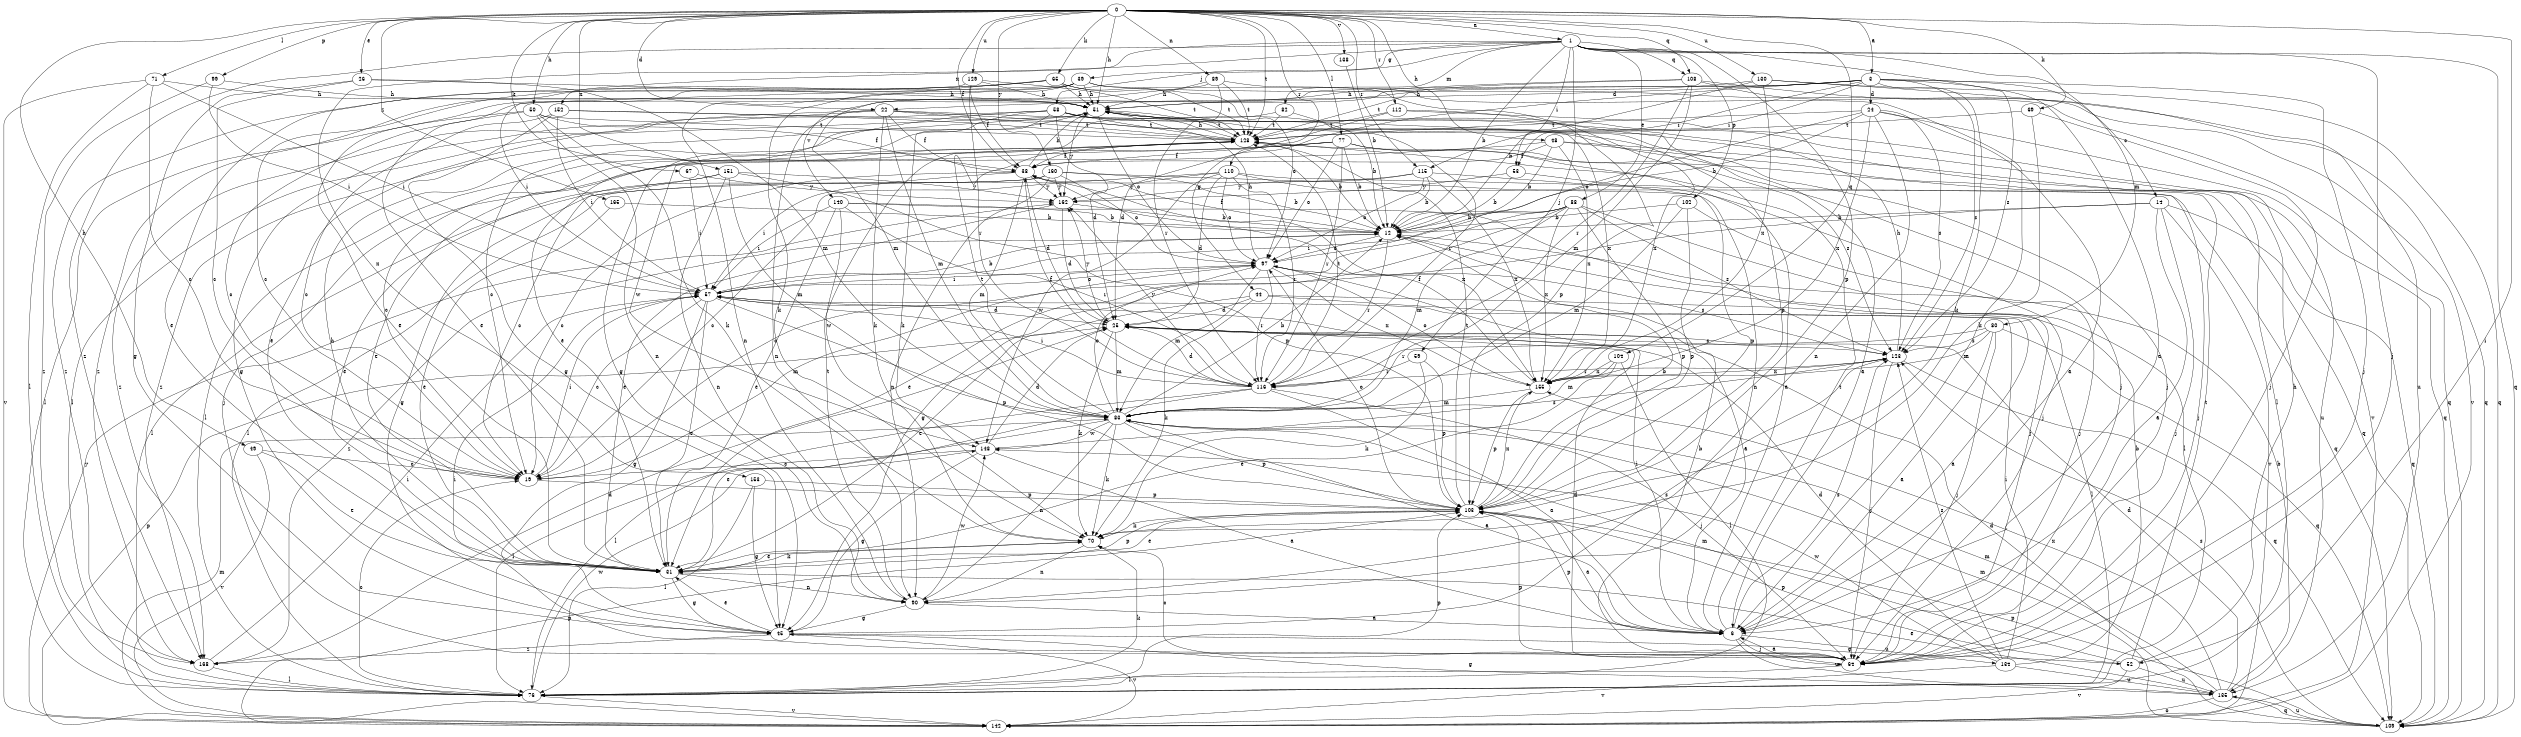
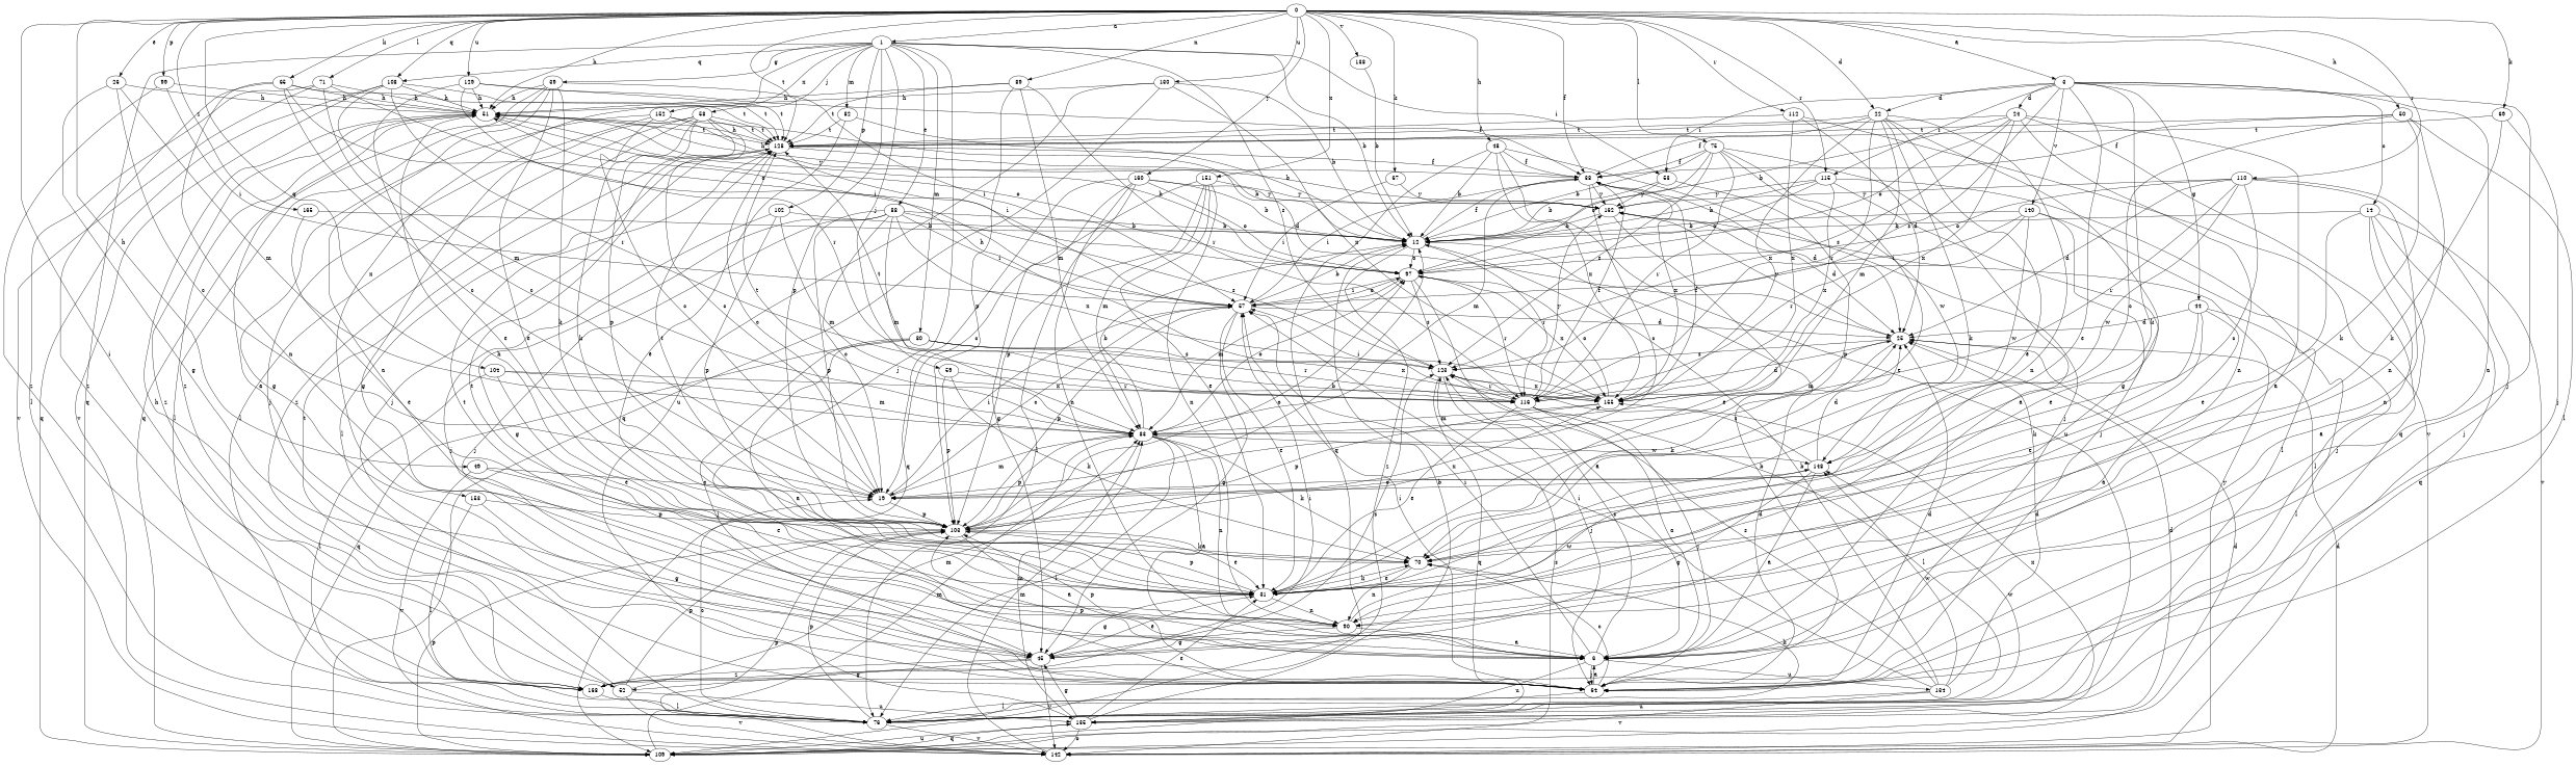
  strict digraph {
    0
    1
    3
    22
    26
    38
    48
    49
    50
    51
    52
    65
    67
    69
    71
-   75 [label=77]
+   75
    89
    99
    104
    108
    110
    112
    115
    128
    129
    130
    138
    151
    160
    165
    12
    n32 [label=88]
    39
    53
    58
    59
    64
    80
    82
    102
    103
    109
    123
    152
    153
    168
    6
    14
    24
    31
    44
    70
    140
    116
    83
    45
    90
    155
    19
    57
    25
    162
    135
    142
    76
    97
    148
    134
    0 -> 1 [label=a]
    0 -> 3 [label=a]
    0 -> 22 [label=d]
    0 -> 26 [label=e]
    0 -> 38 [label=f]
    0 -> 48 [label=h]
    0 -> 49 [label=h]
    0 -> 50 [label=h]
    0 -> 51 [label=h]
    0 -> 52 [label=i]
    0 -> 65 [label=k]
    0 -> 67 [label=k]
    0 -> 69 [label=k]
    0 -> 71 [label=l]
    0 -> 75 [label=l]
    0 -> 89 [label=n]
    0 -> 99 [label=p]
    0 -> 104 [label=q]
    0 -> 108 [label=q]
    0 -> 110 [label=r]
    0 -> 112 [label=r]
    0 -> 115 [label=r]
    0 -> 128 [label=t]
    0 -> 129 [label=u]
    0 -> 130 [label=u]
    0 -> 138 [label=v]
    0 -> 151 [label=x]
    0 -> 160 [label=y]
    0 -> 165 [label=z]
    1 -> 108 [label=q]
    1 -> 12 [label=b]
    1 -> n32 [label=e]
    1 -> 39 [label=g]
    1 -> 53 [label=i]
    1 -> 58 [label=j]
    1 -> 59 [label=j]
    1 -> 64 [label=j]
    1 -> 80 [label=m]
    1 -> 82 [label=m]
    1 -> 102 [label=p]
    1 -> 103 [label=p]
    1 -> 109 [label=q]
    1 -> 123 [label=s]
    1 -> 152 [label=x]
    1 -> 153 [label=x]
-   1 -> 168 [label=z]
    3 -> 22 [label=d]
    3 -> 115 [label=r]
    3 -> 53 [label=i]
    3 -> 64 [label=j]
    3 -> 123 [label=s]
    3 -> 6 [label=a]
    3 -> 14 [label=c]
    3 -> 24 [label=d]
    3 -> 31 [label=e]
    3 -> 44 [label=g]
    3 -> 70 [label=k]
    3 -> 140 [label=v]
    22 -> 38 [label=f]
    22 -> 128 [label=t]
    22 -> 31 [label=e]
    22 -> 70 [label=k]
    22 -> 116 [label=r]
    22 -> 83 [label=m]
    22 -> 45 [label=g]
    22 -> 90 [label=n]
    22 -> 155 [label=x]
    26 -> 51 [label=h]
    26 -> 83 [label=m]
    26 -> 45 [label=g]
    26 -> 19 [label=c]
    38 -> 51 [label=h]
    38 -> 83 [label=m]
    38 -> 155 [label=x]
    38 -> 19 [label=c]
    38 -> 57 [label=i]
    38 -> 25 [label=d]
    38 -> 162 [label=y]
    48 -> 38 [label=f]
    48 -> 12 [label=b]
    48 -> 64 [label=j]
    48 -> 109 [label=q]
    48 -> 155 [label=x]
    48 -> 135 [label=u]
    49 -> 31 [label=e]
    49 -> 19 [label=c]
    49 -> 142 [label=v]
    50 -> 38 [label=f]
    50 -> 128 [label=t]
    50 -> 70 [label=k]
    50 -> 90 [label=n]
    50 -> 19 [label=c]
    50 -> 76 [label=l]
    51 -> 128 [label=t]
    51 -> 168 [label=z]
    51 -> 6 [label=a]
    51 -> 162 [label=y]
    51 -> 76 [label=l]
    51 -> 97 [label=o]
    52 -> 51 [label=h]
    52 -> 128 [label=t]
    52 -> 103 [label=p]
    52 -> 83 [label=m]
    52 -> 135 [label=u]
    52 -> 142 [label=v]
    65 -> 51 [label=h]
    65 -> 128 [label=t]
    65 -> 168 [label=z]
    65 -> 90 [label=n]
    65 -> 19 [label=c]
    65 -> 97 [label=o]
    67 -> 57 [label=i]
    67 -> 162 [label=y]
    69 -> 128 [label=t]
    69 -> 64 [label=j]
    69 -> 70 [label=k]
    71 -> 51 [label=h]
    71 -> 19 [label=c]
    71 -> 57 [label=i]
    71 -> 142 [label=v]
    71 -> 76 [label=l]
    75 -> 38 [label=f]
    75 -> 12 [label=b]
    75 -> 123 [label=s]
    75 -> 6 [label=a]
    75 -> 31 [label=e]
    75 -> 116 [label=r]
    75 -> 97 [label=o]
    75 -> 148 [label=w]
    89 -> 51 [label=h]
    89 -> 128 [label=t]
    89 -> 103 [label=p]
    89 -> 116 [label=r]
    89 -> 83 [label=m]
    99 -> 51 [label=h]
    99 -> 168 [label=z]
    99 -> 57 [label=i]
    104 -> 31 [label=e]
    104 -> 83 [label=m]
    104 -> 155 [label=x]
    104 -> 76 [label=l]
    108 -> 51 [label=h]
    108 -> 128 [label=t]
    108 -> 109 [label=q]
    108 -> 116 [label=r]
    108 -> 83 [label=m]
    108 -> 142 [label=v]
    110 -> 64 [label=j]
    110 -> 116 [label=r]
    110 -> 90 [label=n]
    110 -> 19 [label=c]
    110 -> 25 [label=d]
    110 -> 162 [label=y]
    110 -> 97 [label=o]
    110 -> 148 [label=w]
    112 -> 128 [label=t]
    112 -> 155 [label=x]
    112 -> 25 [label=d]
    112 -> 142 [label=v]
    115 -> 12 [label=b]
    115 -> 64 [label=j]
    115 -> 155 [label=x]
    115 -> 162 [label=y]
    115 -> 76 [label=l]
    115 -> 97 [label=o]
    128 -> 38 [label=f]
    128 -> 51 [label=h]
    128 -> 12 [label=b]
    128 -> 19 [label=c]
    128 -> 76 [label=l]
    129 -> 38 [label=f]
    129 -> 51 [label=h]
    129 -> 128 [label=t]
    129 -> 31 [label=e]
    129 -> 116 [label=r]
    130 -> 51 [label=h]
    130 -> 12 [label=b]
    130 -> 109 [label=q]
    130 -> 155 [label=x]
    130 -> 135 [label=u]
    138 -> 12 [label=b]
    151 -> 103 [label=p]
    151 -> 31 [label=e]
    151 -> 83 [label=m]
    151 -> 90 [label=n]
    151 -> 19 [label=c]
    151 -> 162 [label=y]
    160 -> 12 [label=b]
    160 -> 109 [label=q]
    160 -> 45 [label=g]
    160 -> 90 [label=n]
    160 -> 162 [label=y]
    160 -> 76 [label=l]
    160 -> 97 [label=o]
    165 -> 12 [label=b]
    165 -> 31 [label=e]
    12 -> 38 [label=f]
    12 -> 168 [label=z]
    12 -> 116 [label=r]
    12 -> 97 [label=o]
    n32 -> 12 [label=b]
    n32 -> 64 [label=j]
    n32 -> 103 [label=p]
    n32 -> 123 [label=s]
    n32 -> 83 [label=m]
    n32 -> 45 [label=g]
    n32 -> 155 [label=x]
    n32 -> 19 [label=c]
    n32 -> 57 [label=i]
    39 -> 51 [label=h]
    39 -> 109 [label=q]
    39 -> 168 [label=z]
    39 -> 6 [label=a]
    39 -> 31 [label=e]
    39 -> 70 [label=k]
    39 -> 57 [label=i]
    53 -> 12 [label=b]
    53 -> 103 [label=p]
    53 -> 162 [label=y]
    58 -> 128 [label=t]
    58 -> 64 [label=j]
    58 -> 103 [label=p]
    58 -> 168 [label=z]
    58 -> 70 [label=k]
    58 -> 45 [label=g]
    58 -> 19 [label=c]
    58 -> 25 [label=d]
    58 -> 76 [label=l]
    59 -> 103 [label=p]
    59 -> 70 [label=k]
    59 -> 116 [label=r]
    64 -> 12 [label=b]
    64 -> 103 [label=p]
    64 -> 6 [label=a]
    64 -> 70 [label=c]
    64 -> 57 [label=i]
    64 -> 25 [label=d]
    64 -> 76 [label=l]
    80 -> 64 [label=j]
    80 -> 109 [label=q]
    80 -> 123 [label=s]
    80 -> 6 [label=a]
    80 -> 116 [label=r]
    80 -> 155 [label=x]
    82 -> 128 [label=t]
    82 -> 12 [label=b]
    82 -> 31 [label=e]
    102 -> 12 [label=b]
    102 -> 64 [label=j]
    102 -> 103 [label=p]
    102 -> 83 [label=m]
    103 -> 128 [label=t]
    103 -> 12 [label=b]
    103 -> 6 [label=a]
    103 -> 31 [label=e]
    103 -> 70 [label=k]
    103 -> 155 [label=x]
    103 -> 97 [label=o]
    109 -> 103 [label=p]
    109 -> 123 [label=s]
    109 -> 83 [label=m]
    109 -> 25 [label=d]
    109 -> 135 [label=u]
    123 -> 51 [label=h]
    123 -> 64 [label=j]
    123 -> 109 [label=q]
    123 -> 116 [label=r]
    123 -> 155 [label=x]
    152 -> 128 [label=t]
    152 -> 64 [label=j]
    152 -> 45 [label=g]
    152 -> 19 [label=c]
    152 -> 57 [label=i]
    153 -> 103 [label=p]
    153 -> 45 [label=g]
    153 -> 76 [label=l]
    168 -> 57 [label=i]
    168 -> 25 [label=d]
    168 -> 76 [label=l]
    6 -> 128 [label=t]
    6 -> 64 [label=j]
    6 -> 103 [label=p]
    6 -> 123 [label=s]
    6 -> 57 [label=i]
    6 -> 135 [label=u]
    6 -> 134 [label=u]
    14 -> 12 [label=b]
    14 -> 64 [label=j]
    14 -> 109 [label=q]
    14 -> 6 [label=a]
    14 -> 31 [label=e]
    14 -> 142 [label=v]
    24 -> 128 [label=t]
    24 -> 12 [label=b]
    24 -> 109 [label=q]
    24 -> 123 [label=s]
    24 -> 6 [label=a]
    24 -> 90 [label=n]
    24 -> 155 [label=x]
    24 -> 97 [label=o]
    31 -> 51 [label=h]
    31 -> 103 [label=p]
    31 -> 70 [label=k]
    31 -> 45 [label=g]
    31 -> 90 [label=n]
    44 -> 6 [label=a]
    44 -> 31 [label=e]
    44 -> 70 [label=k]
    44 -> 25 [label=d]
    44 -> 76 [label=l]
    70 -> 31 [label=e]
    70 -> 90 [label=n]
    140 -> 12 [label=b]
    140 -> 31 [label=e]
    140 -> 116 [label=r]
    140 -> 57 [label=i]
    140 -> 76 [label=l]
    140 -> 148 [label=w]
    116 -> 38 [label=f]
    116 -> 128 [label=t]
    116 -> 64 [label=j]
    116 -> 6 [label=a]
    116 -> 31 [label=e]
    116 -> 57 [label=i]
    116 -> 25 [label=d]
    116 -> 162 [label=y]
    116 -> 76 [label=l]
    83 -> 128 [label=t]
    83 -> 12 [label=b]
    83 -> 103 [label=p]
    83 -> 6 [label=a]
    83 -> 70 [label=k]
    83 -> 90 [label=n]
    83 -> 76 [label=l]
    83 -> 97 [label=o]
    83 -> 148 [label=w]
    45 -> 52 [label=g]
    45 -> 123 [label=s]
    45 -> 168 [label=z]
    45 -> 31 [label=e]
    45 -> 142 [label=v]
    90 -> 128 [label=t]
    90 -> 6 [label=a]
    90 -> 45 [label=g]
    90 -> 148 [label=w]
    155 -> 38 [label=f]
    155 -> 103 [label=p]
    155 -> 83 [label=m]
    155 -> 97 [label=o]
    19 -> 103 [label=p]
-   19 -> 97 [label=m]
+   19 -> 83 [label=m]
    19 -> 57 [label=i]
    57 -> 12 [label=b]
    57 -> 103 [label=p]
    57 -> 31 [label=e]
    57 -> 45 [label=g]
    57 -> 19 [label=c]
    57 -> 25 [label=d]
    57 -> 97 [label=o]
    25 -> 123 [label=s]
    25 -> 70 [label=k]
    25 -> 83 [label=m]
    25 -> 162 [label=y]
    162 -> 12 [label=b]
    162 -> 31 [label=e]
    162 -> 25 [label=d]
    135 -> 12 [label=b]
    135 -> 109 [label=q]
    135 -> 31 [label=e]
    135 -> 83 [label=m]
    135 -> 45 [label=g]
    135 -> 155 [label=x]
    135 -> 25 [label=d]
    135 -> 142 [label=o]
    142 -> 103 [label=p]
    142 -> 83 [label=m]
-   142 -> 25 [label=p]
+   142 -> 25 [label=d]
    142 -> 162 [label=y]
    76 -> 103 [label=p]
    76 -> 70 [label=k]
    76 -> 19 [label=c]
    76 -> 142 [label=v]
    76 -> 148 [label=w]
    97 -> 51 [label=h]
    97 -> 123 [label=s]
    97 -> 6 [label=a]
    97 -> 116 [label=r]
    97 -> 83 [label=m]
    97 -> 155 [label=x]
    97 -> 57 [label=i]
    148 -> 123 [label=s]
    148 -> 6 [label=a]
    148 -> 45 [label=g]
    148 -> 19 [label=c]
    148 -> 25 [label=d]
    134 -> 12 [label=b]
    134 -> 123 [label=s]
    134 -> 57 [label=i]
    134 -> 25 [label=d]
    134 -> 135 [label=u]
    134 -> 142 [label=v]
    134 -> 148 [label=w]
  }
